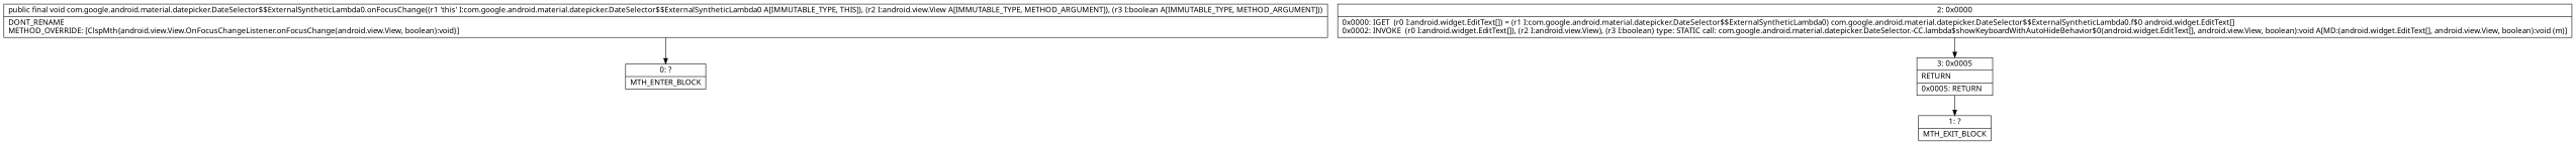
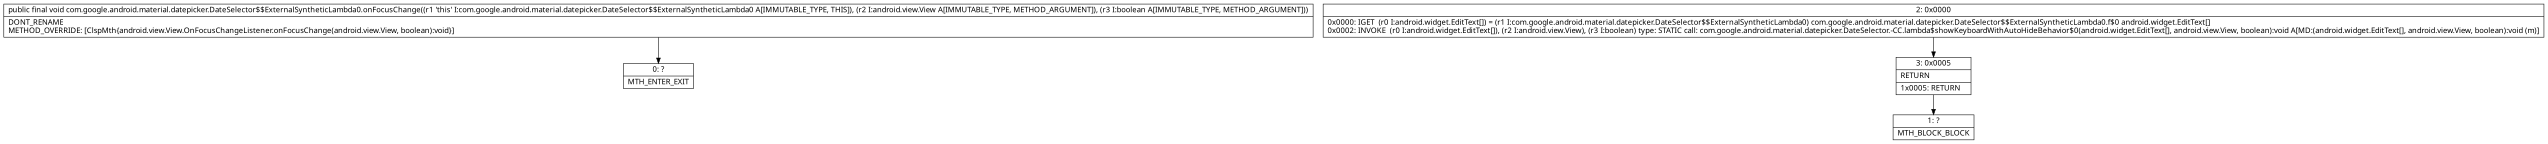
  digraph {
    fontname="Noto Sans"
    node [fontname="Noto Sans" shape=record]
    edge [fontname="Noto Sans"]
-   n1 [label="{0\:\ ?|MTH_ENTER_BLOCK\l}"]
+   n1 [label="{0\:\ ?|MTH_ENTER_EXIT\l}"]
    n2 [label="{2\:\ 0x0000|0x0000: IGET  (r0 I:android.widget.EditText[]) = (r1 I:com.google.android.material.datepicker.DateSelector$$ExternalSyntheticLambda0) com.google.android.material.datepicker.DateSelector$$ExternalSyntheticLambda0.f$0 android.widget.EditText[] \l0x0002: INVOKE  (r0 I:android.widget.EditText[]), (r2 I:android.view.View), (r3 I:boolean) type: STATIC call: com.google.android.material.datepicker.DateSelector.\-CC.lambda$showKeyboardWithAutoHideBehavior$0(android.widget.EditText[], android.view.View, boolean):void A[MD:(android.widget.EditText[], android.view.View, boolean):void (m)]\l}"]
-   n3 [label="{3\:\ 0x0005|RETURN\l|0x0005: RETURN   \l}"]
-   n4 [label="{1\:\ ?|MTH_EXIT_BLOCK\l}"]
+   n3 [label="{3\:\ 0x0005|RETURN\l|1x0005: RETURN   \l}"]
+   n4 [label="{1\:\ ?|MTH_BLOCK_BLOCK\l}"]
    n5 [label="{public final void com.google.android.material.datepicker.DateSelector$$ExternalSyntheticLambda0.onFocusChange((r1 'this' I:com.google.android.material.datepicker.DateSelector$$ExternalSyntheticLambda0 A[IMMUTABLE_TYPE, THIS]), (r2 I:android.view.View A[IMMUTABLE_TYPE, METHOD_ARGUMENT]), (r3 I:boolean A[IMMUTABLE_TYPE, METHOD_ARGUMENT]))  | DONT_RENAME\lMETHOD_OVERRIDE: [ClspMth\{android.view.View.OnFocusChangeListener.onFocusChange(android.view.View, boolean):void\}]\l}"]
    n2 -> n3
    n3 -> n4
    n5 -> n1
  }
